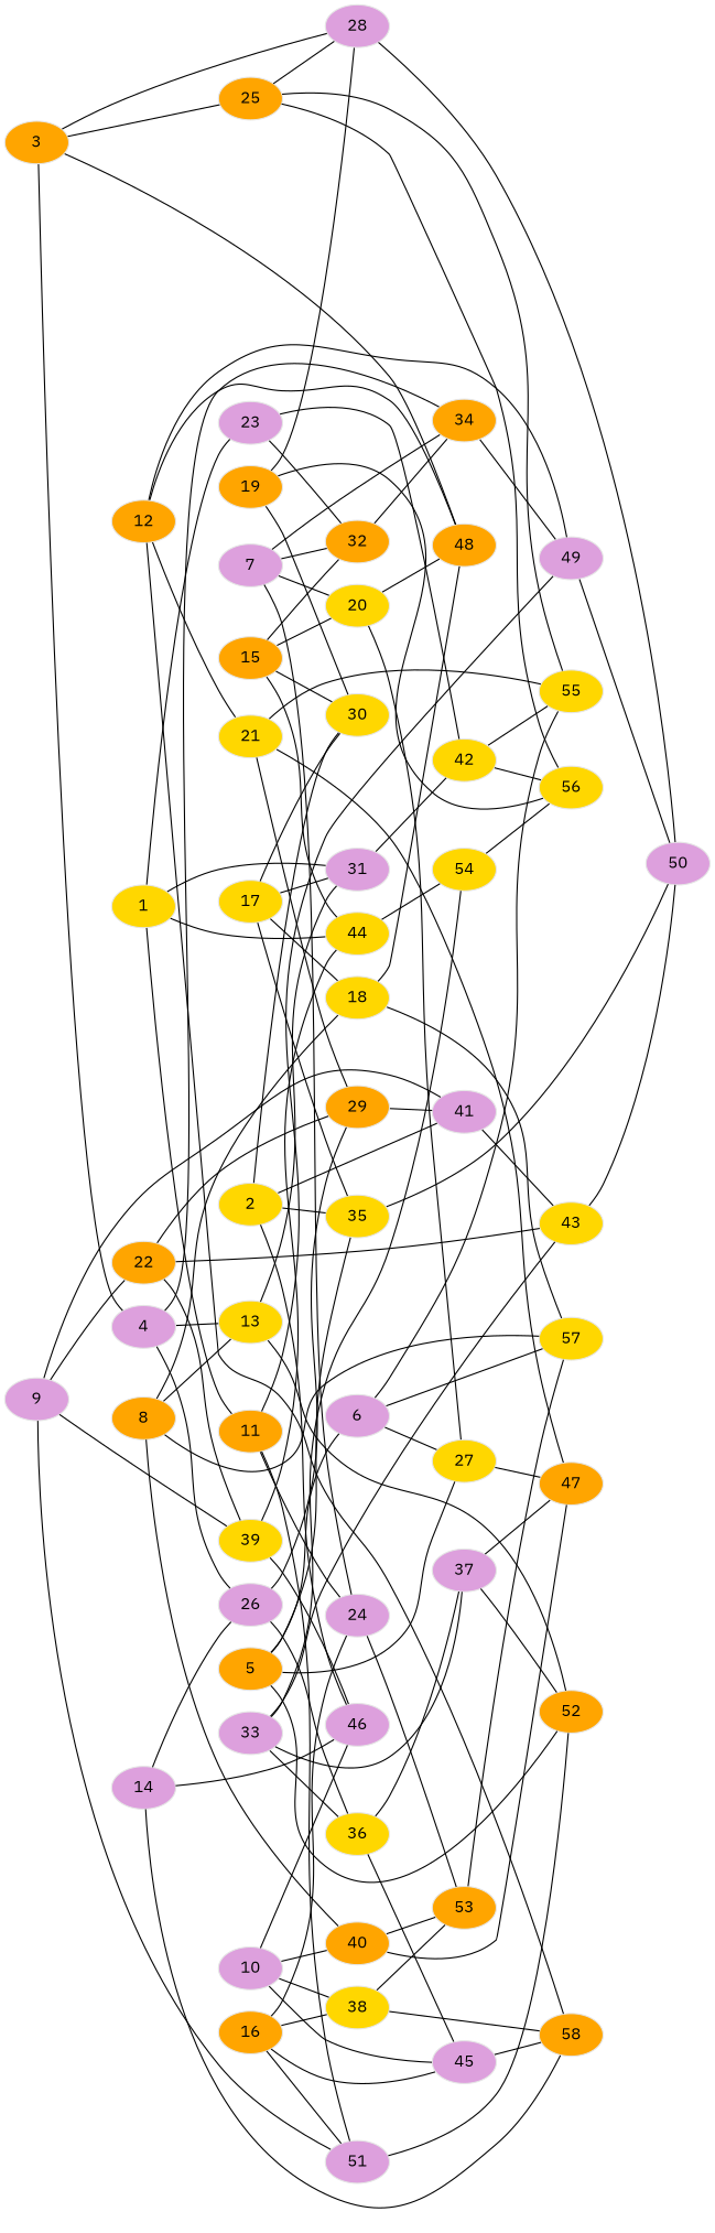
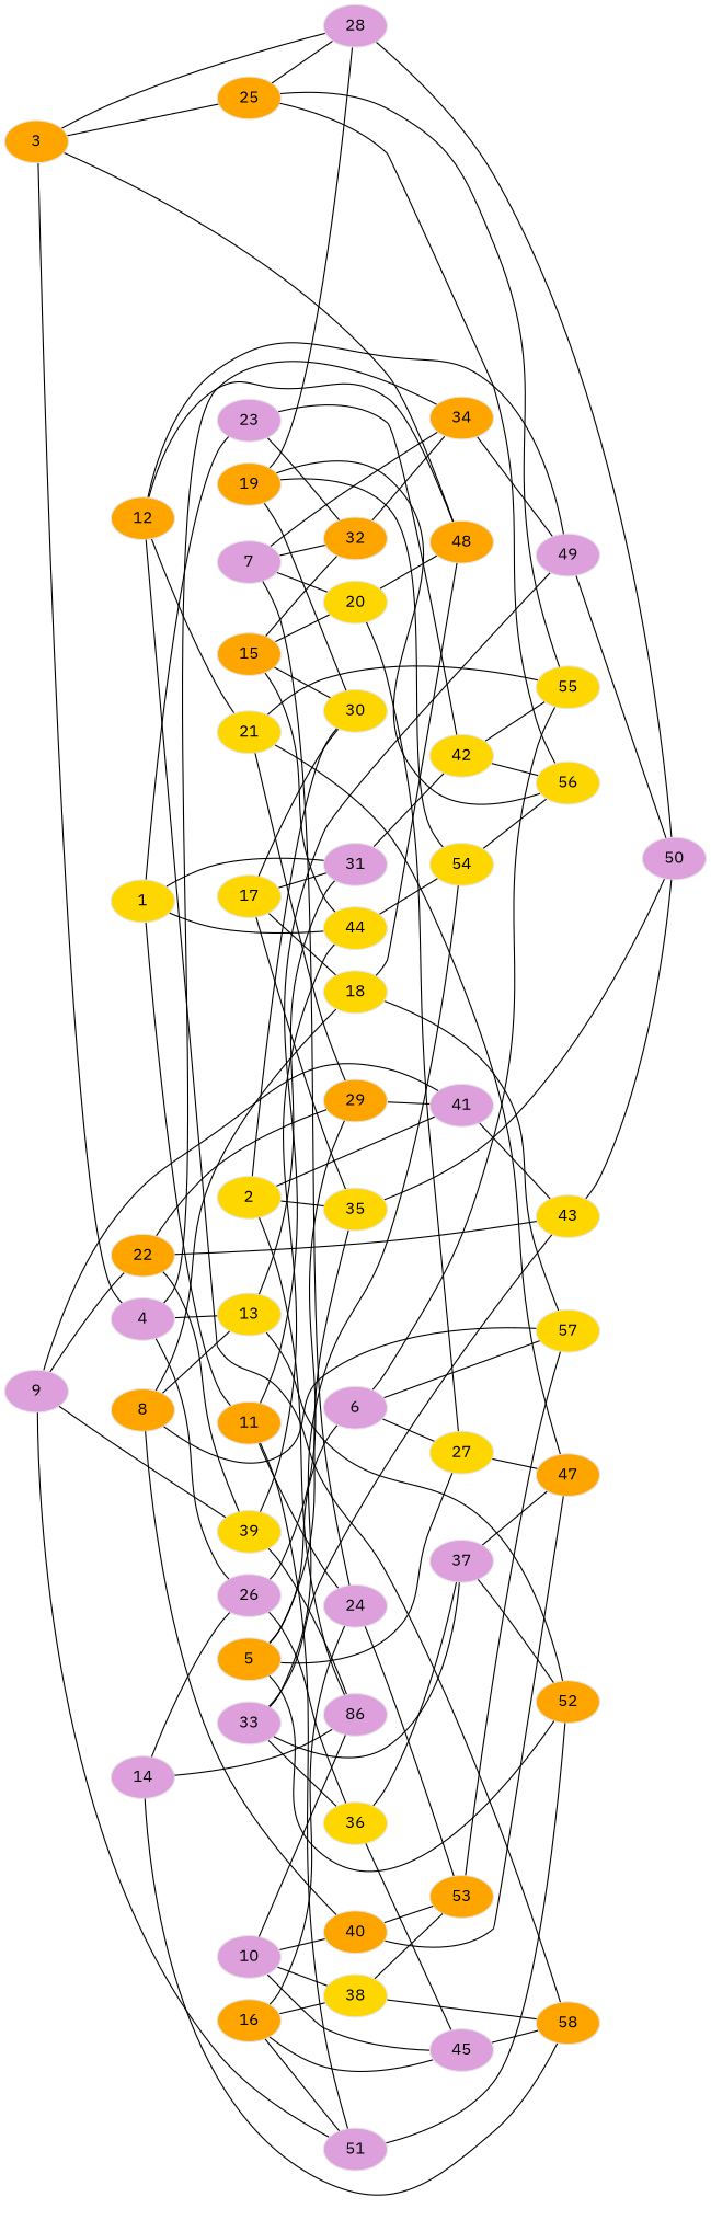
  graph {
    fontname="IBM Plex Sans"
    rankdir=LR
    node [color=gray90 fillcolor=gold fontname="IBM Plex Sans" style=filled]
    edge [fontname="IBM Plex Sans"]
    11 [fillcolor=orange]
    1
    23 [fillcolor=plum]
    31 [fillcolor=plum]
    44
    24 [fillcolor=plum]
    51 [fillcolor=plum]
    49 [fillcolor=plum]
    32 [fillcolor=orange]
    42
    54
    2
    30
    35
    41 [fillcolor=plum]
-   46 [fillcolor=plum]
+   46 [fillcolor=plum label=86]
    50 [fillcolor=plum]
    43
    3 [fillcolor=orange]
    4 [fillcolor=plum]
    25 [fillcolor=orange]
    28 [fillcolor=plum]
    48 [fillcolor=orange]
    13
    26 [fillcolor=plum]
    34 [fillcolor=orange]
    55
    56
    52 [fillcolor=orange]
    29 [fillcolor=orange]
    36
    5 [fillcolor=orange]
    6 [fillcolor=plum]
    27
    57
    47 [fillcolor=orange]
    7 [fillcolor=plum]
    20
    53 [fillcolor=orange]
    8 [fillcolor=orange]
    18
    40 [fillcolor=orange]
    9 [fillcolor=plum]
    22 [fillcolor=orange]
    39
    10 [fillcolor=plum]
    38
    45 [fillcolor=plum]
    58 [fillcolor=orange]
    12 [fillcolor=orange]
    21
    14 [fillcolor=plum]
    15 [fillcolor=orange]
    16 [fillcolor=orange]
    17
    19 [fillcolor=orange]
    37 [fillcolor=plum]
    33 [fillcolor=plum]
    11 -- 24
    11 -- 51
    11 -- 49
    1 -- 11
    1 -- 23
    1 -- 31
    1 -- 44
    23 -- 32
    23 -- 42
    31 -- 42
    44 -- 54
    24 -- 53
    51 -- 52
    49 -- 50
    32 -- 34
    42 -- 55
    42 -- 56
    54 -- 56
    2 -- 30
    2 -- 35
    2 -- 41
    2 -- 46
    35 -- 50
    41 -- 43
    43 -- 50
    3 -- 4
    3 -- 25
    3 -- 28
    3 -- 48
    4 -- 13
    4 -- 26
    4 -- 34
    25 -- 28
    25 -- 55
    25 -- 56
    28 -- 50
    13 -- 31
    13 -- 52
    26 -- 29
    26 -- 36
    34 -- 49
    29 -- 41
    36 -- 45
    36 -- 37
    5 -- 35
    5 -- 52
    5 -- 6
    5 -- 27
    6 -- 55
    6 -- 27
    6 -- 57
    27 -- 47
    7 -- 24
    7 -- 32
    7 -- 34
    7 -- 20
    20 -- 48
    20 -- 27
    53 -- 57
    8 -- 13
    8 -- 57
    8 -- 18
    8 -- 40
    18 -- 48
    18 -- 57
    40 -- 47
    40 -- 53
    9 -- 51
    9 -- 41
    9 -- 22
    9 -- 39
    22 -- 43
    22 -- 29
    22 -- 39
    39 -- 44
    39 -- 46
    10 -- 46
    10 -- 40
    10 -- 38
    10 -- 45
    38 -- 53
    38 -- 58
    45 -- 58
    12 -- 49
    12 -- 48
    12 -- 58
    12 -- 21
    21 -- 55
    21 -- 29
    21 -- 47
    14 -- 46
    14 -- 26
    14 -- 58
    15 -- 44
    15 -- 32
    15 -- 30
    15 -- 20
    16 -- 24
    16 -- 51
    16 -- 38
    16 -- 45
    17 -- 31
    17 -- 30
    17 -- 35
    17 -- 18
+   19 -- 54
    19 -- 30
    19 -- 28
    19 -- 56
    37 -- 52
    37 -- 47
    33 -- 54
    33 -- 43
    33 -- 36
    33 -- 37
  }
